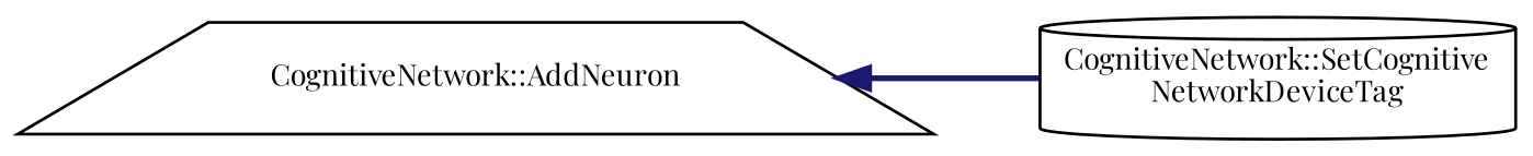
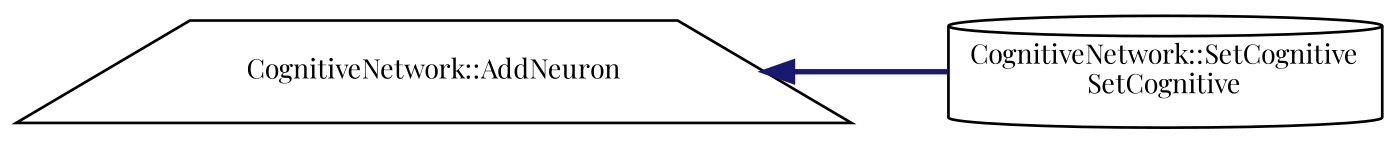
  digraph {
    rankdir=LR
    fontname="Playfair Display"
    node [color=black fillcolor=white fontname="Playfair Display" fontsize=10 style=filled]
    n1 [fontcolor=black height=0.2 label="CognitiveNetwork::AddNeuron" shape=trapezium width=0.4]
-   n2 [height=0.2 label="CognitiveNetwork::SetCognitive\lNetworkDeviceTag" shape=cylinder width=0.4]
+   n2 [height=0.2 label="CognitiveNetwork::SetCognitive\lSetCognitive" shape=cylinder width=0.4]
    n1 -> n2 [color=midnightblue dir=back fontname="Playfair Display" fontsize=10 labelfontname=Helvetica labelfontsize=10 style=bold]
  }
